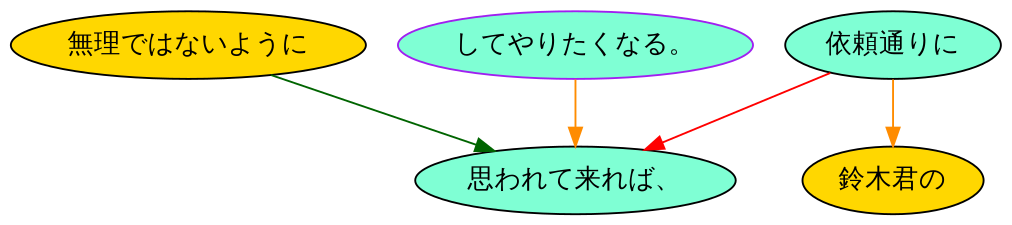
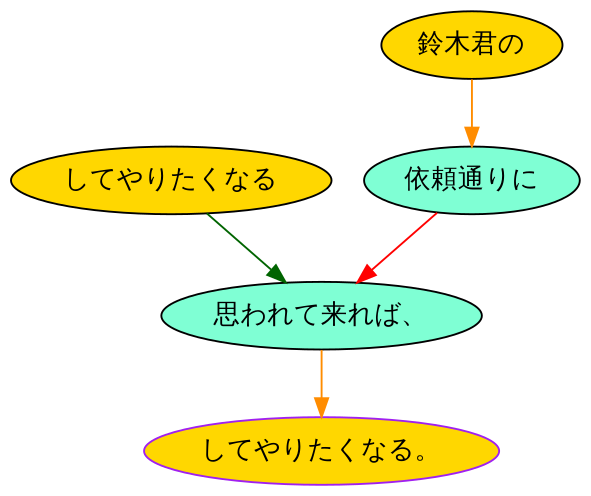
  digraph {
    node [color=black fillcolor=aquamarine style=filled]
    edge [color=darkorange]
-   n1 [fillcolor=gold label="無理ではないように"]
+   n1 [fillcolor=gold label="してやりたくなる"]
    n2 [label="思われて来れば、"]
-   n3 [color=purple label="してやりたくなる。"]
+   n3 [color=purple fillcolor=gold label="してやりたくなる。"]
    n4 [fillcolor=gold label="鈴木君の"]
    n5 [label="依頼通りに"]
    n1 -> n2 [color=darkgreen]
-   n3 -> n2
-   n5 -> n4
+   n2 -> n3
+   n4 -> n5
    n5 -> n2 [color=red]
  }
